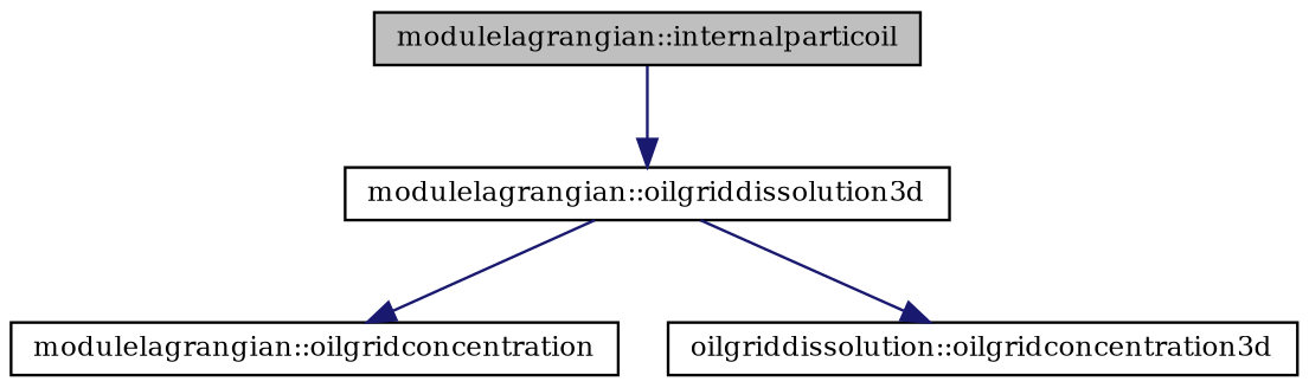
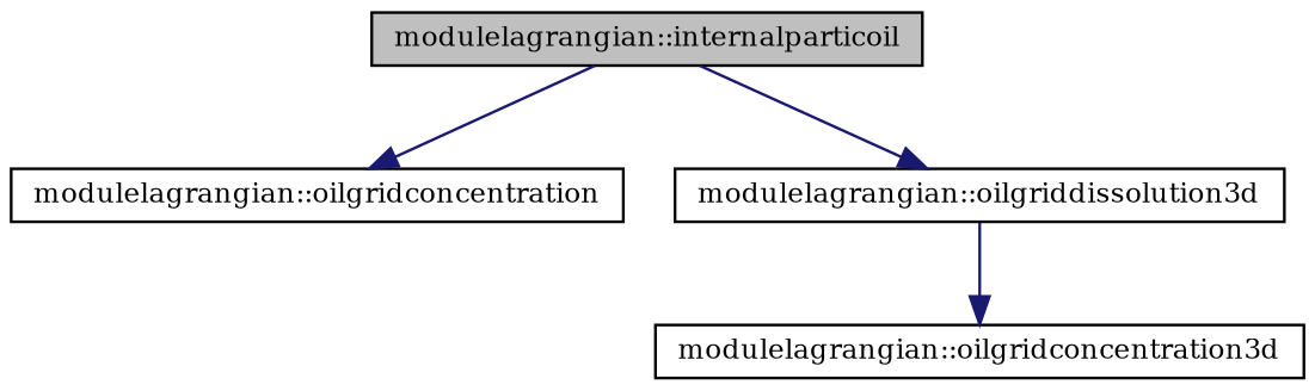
  digraph {
    fontname="DejaVu Serif"
    rankdir=TB
    node [color=black fillcolor=white fontname="DejaVu Serif" fontsize=10 shape=record style=filled]
    edge [color=midnightblue fontname="DejaVu Serif" fontsize=10 labelfontname=Helvetica labelfontsize=10 style=solid]
    n1 [fillcolor=grey75 fontcolor=black height=0.2 label="modulelagrangian::internalparticoil" width=0.4]
    n2 [height=0.2 label="modulelagrangian::oilgridconcentration" width=0.4]
    n3 [height=0.2 label="modulelagrangian::oilgriddissolution3d" width=0.4]
-   n4 [height=0.2 label="oilgriddissolution::oilgridconcentration3d" width=0.4]
-   n3 -> n2
+   n4 [height=0.2 label="modulelagrangian::oilgridconcentration3d" width=0.4]
+   n1 -> n2
    n1 -> n3
    n3 -> n4
  }
